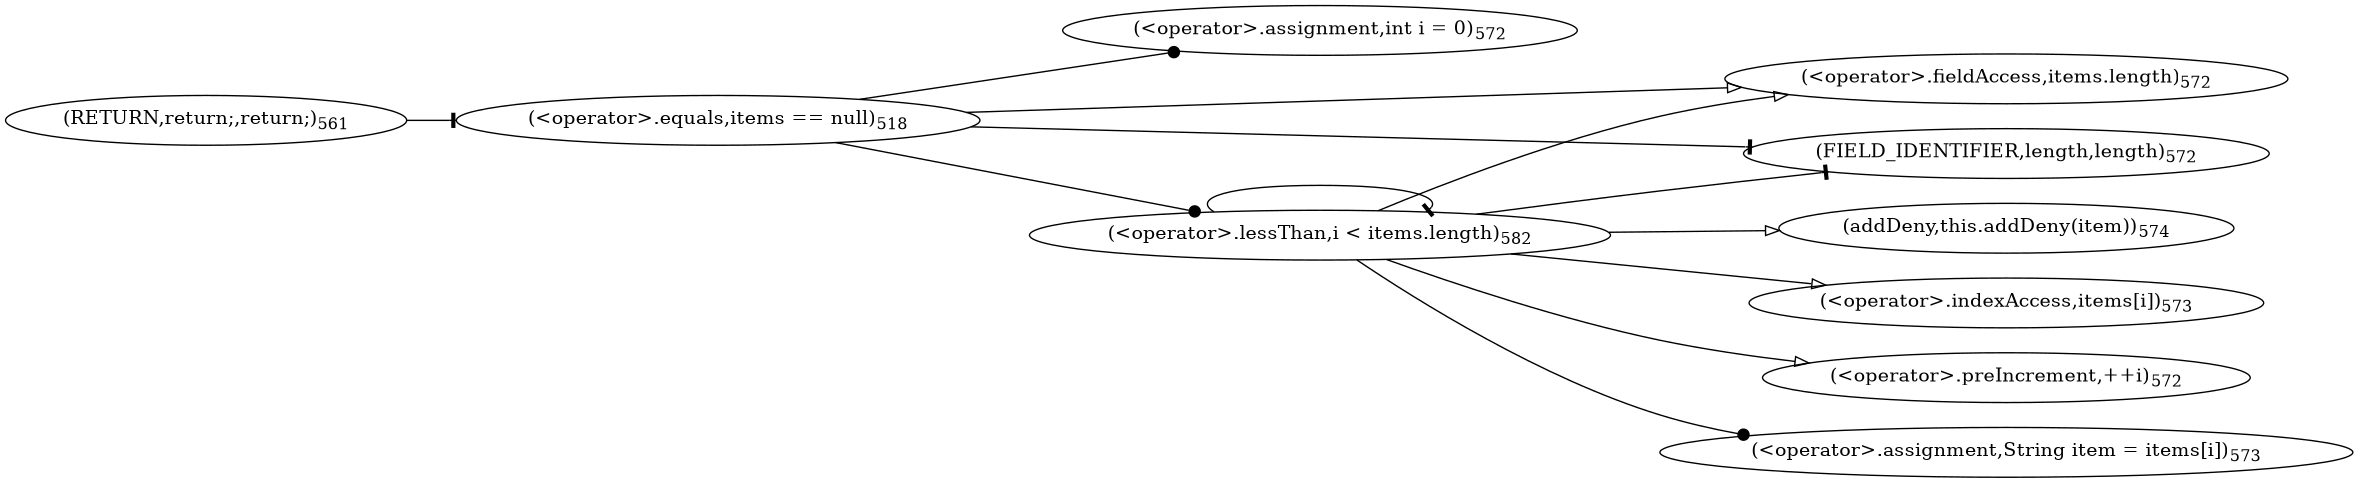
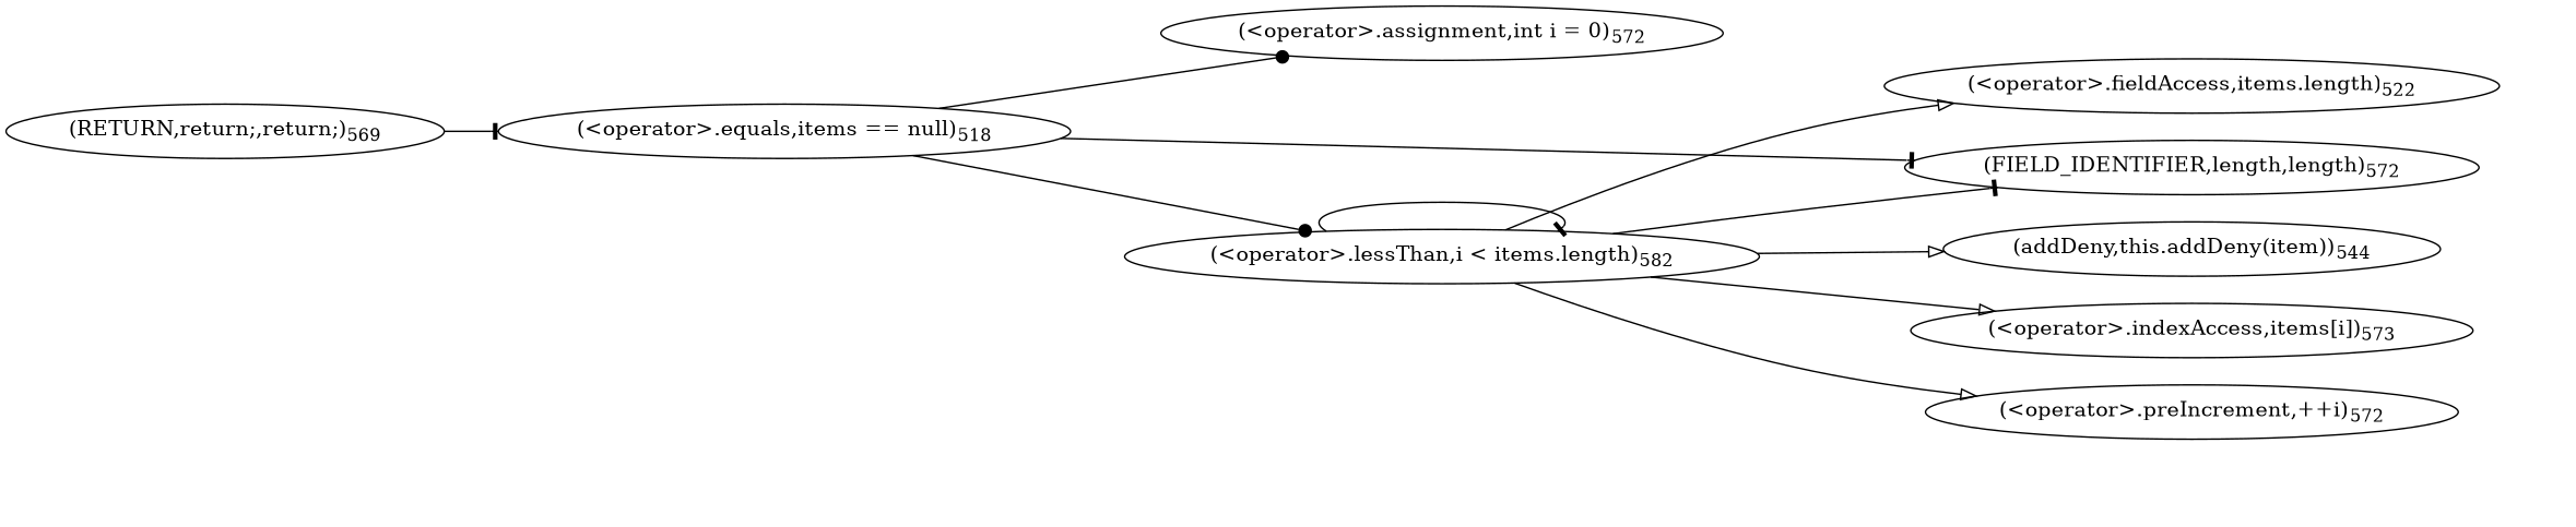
  digraph {
    rankdir=LR
    edge [arrowhead=onormal]
    n1 [label=<(&lt;operator&gt;.equals,items == null)<SUB>518</SUB>>]
    n2 [label=<(&lt;operator&gt;.assignment,int i = 0)<SUB>572</SUB>>]
    n3 [label=<(&lt;operator&gt;.lessThan,i &lt; items.length)<SUB>582</SUB>>]
-   n4 [label=<(&lt;operator&gt;.fieldAccess,items.length)<SUB>572</SUB>>]
+   n4 [label=<(&lt;operator&gt;.fieldAccess,items.length)<SUB>522</SUB>>]
    n5 [label=<(FIELD_IDENTIFIER,length,length)<SUB>572</SUB>>]
    n6 [label=<(&lt;operator&gt;.preIncrement,++i)<SUB>572</SUB>>]
-   n7 [label=<(&lt;operator&gt;.assignment,String item = items[i])<SUB>573</SUB>>]
-   n8 [label=<(addDeny,this.addDeny(item))<SUB>574</SUB>>]
+   n8 [label=<(addDeny,this.addDeny(item))<SUB>544</SUB>>]
    n9 [label=<(&lt;operator&gt;.indexAccess,items[i])<SUB>573</SUB>>]
-   n10 [label=<(RETURN,return;,return;)<SUB>561</SUB>>]
+   n10 [label=<(RETURN,return;,return;)<SUB>569</SUB>>]
    n1 -> n2 [arrowhead=dot]
    n1 -> n3 [arrowhead=dot]
-   n1 -> n4
    n1 -> n5 [arrowhead=tee]
    n3 -> n3 [arrowhead=tee]
    n3 -> n4
    n3 -> n5 [arrowhead=tee]
    n3 -> n6
-   n3 -> n7 [arrowhead=dot]
    n3 -> n8
    n3 -> n9
    n10 -> n1 [arrowhead=tee]
  }
